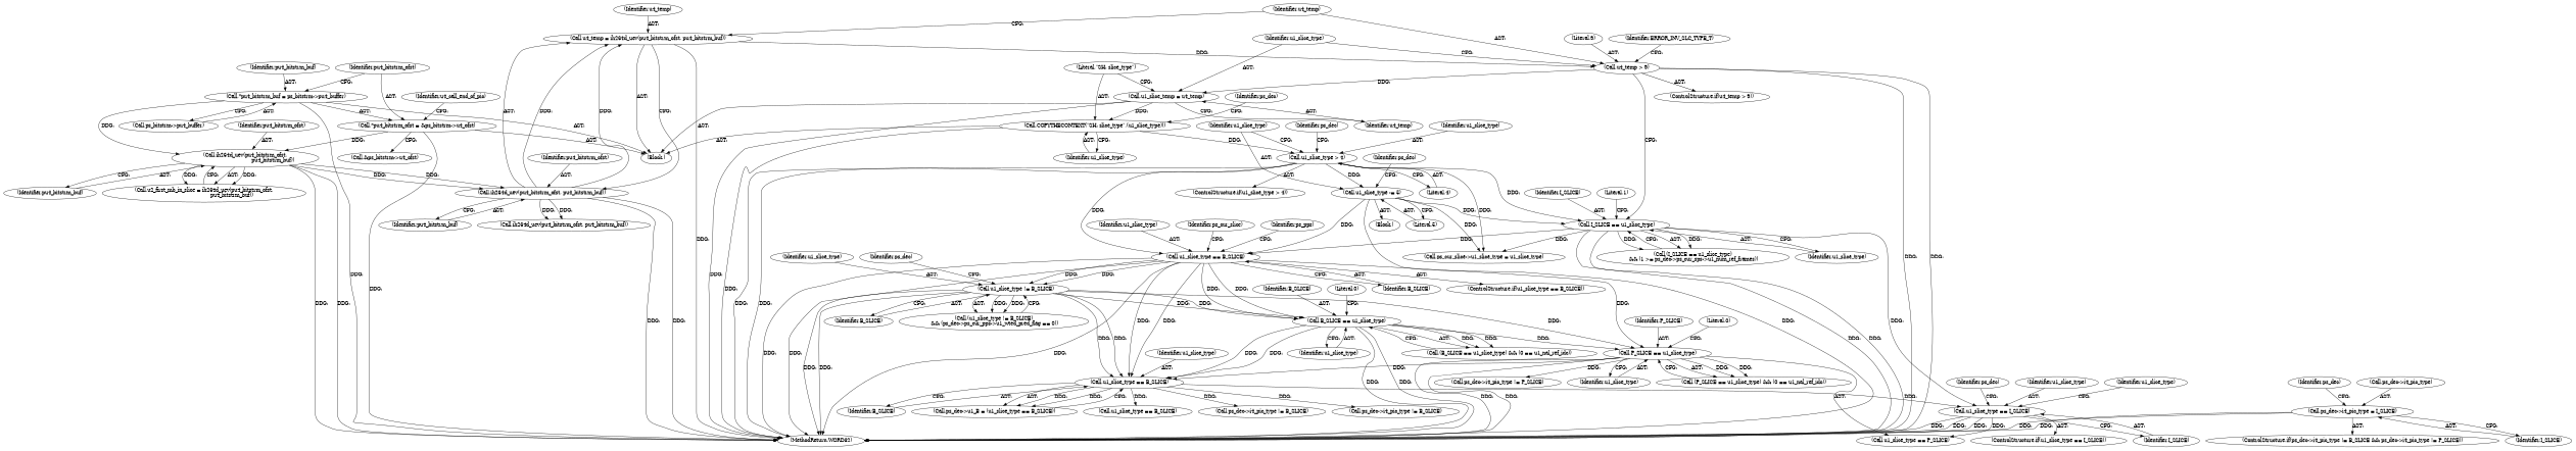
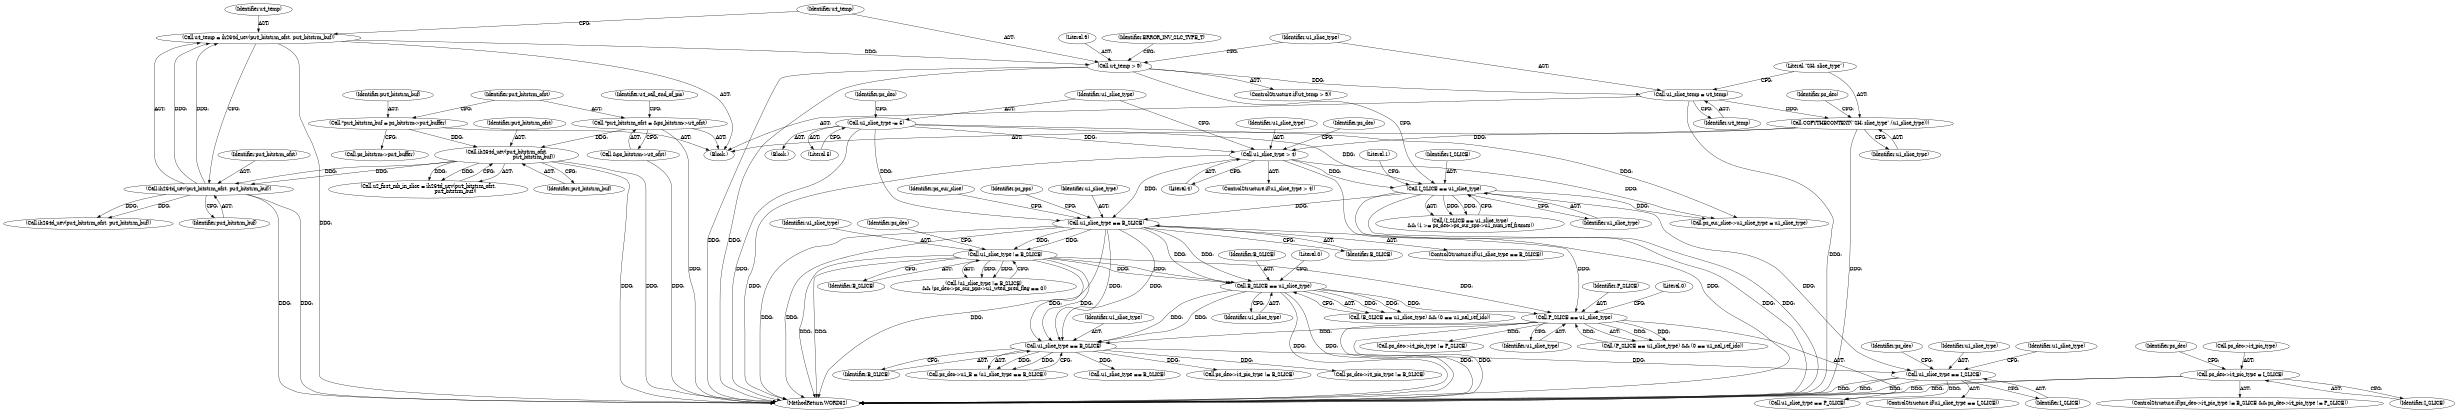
  digraph {
    n1 [label="(Call,ps_dec->i4_pic_type = I_SLICE)"]
    n2 [label="(Identifier,I_SLICE)"]
    n3 [label="(MethodReturn,WORD32)"]
    n4 [label="(ControlStructure,if(ps_dec->i4_pic_type != B_SLICE && ps_dec->i4_pic_type != P_SLICE))"]
    n5 [label="(Call,u1_slice_type == I_SLICE)"]
    n6 [label="(ControlStructure,if(u1_slice_type == I_SLICE))"]
    n7 [label="(Identifier,I_SLICE)"]
    n8 [label="(Call,u1_slice_type == P_SLICE)"]
    n9 [label="(Call,u1_slice_type == B_SLICE)"]
    n10 [label="(Call,ps_dec->i4_pic_type != B_SLICE)"]
    n11 [label="(Call,ps_dec->i4_pic_type != B_SLICE)"]
    n12 [label="(Identifier,B_SLICE)"]
    n13 [label="(Call,ps_dec->u1_B = (u1_slice_type == B_SLICE))"]
    n14 [label="(Call,u1_slice_type == B_SLICE)"]
    n15 [label="(Call,P_SLICE == u1_slice_type)"]
    n16 [label="(Identifier,u1_slice_type)"]
    n17 [label="(Call,(P_SLICE == u1_slice_type) && (0 == u1_nal_ref_idc))"]
    n18 [label="(Call,ps_dec->i4_pic_type != P_SLICE)"]
    n19 [label="(Call,B_SLICE == u1_slice_type)"]
    n20 [label="(Call,(B_SLICE == u1_slice_type) && (0 == u1_nal_ref_idc))"]
    n21 [label="(Identifier,u1_slice_type)"]
    n22 [label="(Call,u1_slice_type == B_SLICE)"]
    n23 [label="(Call,u1_slice_type != B_SLICE)"]
    n24 [label="(Identifier,B_SLICE)"]
    n25 [label="(ControlStructure,if(u1_slice_type == B_SLICE))"]
    n26 [label="(Identifier,B_SLICE)"]
    n27 [label="(Call,(u1_slice_type != B_SLICE)\n && (ps_dec->ps_cur_pps->u1_wted_pred_flag == 0))"]
    n28 [label="(Call,u1_slice_type > 4)"]
    n29 [label="(Call,u1_slice_type -= 5)"]
    n30 [label="(Call,I_SLICE == u1_slice_type)"]
    n31 [label="(Call,ps_cur_slice->u1_slice_type = u1_slice_type)"]
    n32 [label="(Literal,4)"]
    n33 [label="(ControlStructure,if(u1_slice_type > 4))"]
    n34 [label="(Block,)"]
    n35 [label="(Literal,5)"]
    n36 [label="(Call,(I_SLICE == u1_slice_type)\n && (1 >= ps_dec->ps_cur_sps->u1_num_ref_frames))"]
    n37 [label="(Identifier,u1_slice_type)"]
    n38 [label="(Call,COPYTHECONTEXT(\"SH: slice_type\",(u1_slice_type)))"]
    n39 [label="(Block,)"]
    n40 [label="(Identifier,u1_slice_type)"]
    n41 [label="(Call,u1_slice_temp = u4_temp)"]
    n42 [label="(Identifier,u4_temp)"]
    n43 [label="(Call,u4_temp > 9)"]
    n44 [label="(ControlStructure,if(u4_temp > 9))"]
    n45 [label="(Literal,9)"]
    n46 [label="(Call,u4_temp = ih264d_uev(pu4_bitstrm_ofst, pu4_bitstrm_buf))"]
    n47 [label="(Call,ih264d_uev(pu4_bitstrm_ofst, pu4_bitstrm_buf))"]
    n48 [label="(Identifier,pu4_bitstrm_buf)"]
    n49 [label="(Call,ih264d_uev(pu4_bitstrm_ofst, pu4_bitstrm_buf))"]
    n50 [label="(Call,ih264d_uev(pu4_bitstrm_ofst,\n                                     pu4_bitstrm_buf))"]
    n51 [label="(Call,u2_first_mb_in_slice = ih264d_uev(pu4_bitstrm_ofst,\n                                     pu4_bitstrm_buf))"]
    n52 [label="(Identifier,pu4_bitstrm_buf)"]
    n53 [label="(Call,*pu4_bitstrm_ofst = &ps_bitstrm->u4_ofst)"]
    n54 [label="(Call,&ps_bitstrm->u4_ofst)"]
    n55 [label="(Call,*pu4_bitstrm_buf = ps_bitstrm->pu4_buffer)"]
    n56 [label="(Call,ps_bitstrm->pu4_buffer)"]
    n57 [label="(Identifier,u4_temp)"]
    n58 [label="(Identifier,ps_dec)"]
    n59 [label="(Identifier,P_SLICE)"]
    n60 [label="(Identifier,ps_dec)"]
    n61 [label="(Identifier,u1_slice_type)"]
    n62 [label="(Identifier,I_SLICE)"]
    n63 [label="(Identifier,u1_slice_type)"]
    n64 [label="(Identifier,ps_dec)"]
    n65 [label="(Identifier,ps_dec)"]
    n66 [label="(Identifier,pu4_bitstrm_ofst)"]
    n67 [label="(Identifier,u1_slice_type)"]
    n68 [label="(Call,ps_dec->i4_pic_type)"]
    n69 [label="(Literal,0)"]
    n70 [label="(Identifier,u4_call_end_of_pic)"]
    n71 [label="(Identifier,ps_cur_slice)"]
    n72 [label="(Identifier,ERROR_INV_SLC_TYPE_T)"]
    n73 [label="(Identifier,B_SLICE)"]
    n74 [label="(Identifier,u1_slice_type)"]
    n75 [label="(Identifier,ps_dec)"]
    n76 [label="(Identifier,ps_pps)"]
    n77 [label="(Literal,0)"]
    n78 [label="(Identifier,u4_temp)"]
    n79 [label="(Identifier,u1_slice_type)"]
    n80 [label="(Identifier,ps_dec)"]
    n81 [label="(Identifier,pu4_bitstrm_ofst)"]
    n82 [label="(Identifier,u1_slice_type)"]
    n83 [label="(Identifier,pu4_bitstrm_ofst)"]
    n84 [label="(Literal,1)"]
    n85 [label="(Identifier,u1_slice_type)"]
    n86 [label="(Identifier,pu4_bitstrm_buf)"]
    n87 [label="(Literal,\"SH: slice_type\")"]
    n88 [label="(Identifier,u1_slice_type)"]
    n1 -> n2 [label="CFG: "]
    n1 -> n3 [label="DDG: "]
    n1 -> n3 [label="DDG: "]
    n1 -> n4 [label="AST: "]
    n2 -> n1 [label="AST: "]
    n5 -> n3 [label="DDG: "]
    n5 -> n3 [label="DDG: "]
    n5 -> n3 [label="DDG: "]
    n5 -> n6 [label="AST: "]
    n5 -> n7 [label="CFG: "]
    n5 -> n8 [label="DDG: "]
    n7 -> n5 [label="AST: "]
    n9 -> n5 [label="DDG: "]
    n9 -> n10 [label="DDG: "]
    n9 -> n11 [label="DDG: "]
    n9 -> n12 [label="CFG: "]
    n9 -> n13 [label="AST: "]
    n9 -> n13 [label="DDG: "]
    n9 -> n13 [label="DDG: "]
    n9 -> n14 [label="DDG: "]
    n12 -> n9 [label="AST: "]
    n13 -> n9 [label="CFG: "]
    n15 -> n3 [label="DDG: "]
    n15 -> n3 [label="DDG: "]
    n15 -> n8 [label="AST: "]
    n15 -> n9 [label="DDG: "]
    n15 -> n16 [label="CFG: "]
    n15 -> n17 [label="AST: "]
    n15 -> n17 [label="DDG: "]
    n15 -> n17 [label="DDG: "]
    n15 -> n18 [label="DDG: "]
    n16 -> n15 [label="AST: "]
-   n17 -> n15 [label="CFG: "]
+   n17 -> n15 [label="DDG: "]
    n19 -> n3 [label="DDG: "]
    n19 -> n3 [label="DDG: "]
    n19 -> n9 [label="DDG: "]
    n19 -> n9 [label="DDG: "]
    n19 -> n15 [label="DDG: "]
    n19 -> n20 [label="AST: "]
    n19 -> n20 [label="DDG: "]
    n19 -> n20 [label="DDG: "]
    n19 -> n21 [label="CFG: "]
    n20 -> n19 [label="CFG: "]
    n21 -> n19 [label="AST: "]
    n22 -> n3 [label="DDG: "]
    n22 -> n3 [label="DDG: "]
    n22 -> n3 [label="DDG: "]
    n22 -> n9 [label="DDG: "]
    n22 -> n9 [label="DDG: "]
    n22 -> n15 [label="DDG: "]
    n22 -> n19 [label="DDG: "]
    n22 -> n19 [label="DDG: "]
    n22 -> n23 [label="DDG: "]
    n22 -> n23 [label="DDG: "]
    n22 -> n24 [label="CFG: "]
    n22 -> n25 [label="AST: "]
    n23 -> n3 [label="DDG: "]
    n23 -> n3 [label="DDG: "]
    n23 -> n9 [label="DDG: "]
    n23 -> n9 [label="DDG: "]
    n23 -> n15 [label="DDG: "]
    n23 -> n19 [label="DDG: "]
    n23 -> n19 [label="DDG: "]
    n23 -> n26 [label="CFG: "]
    n23 -> n27 [label="AST: "]
    n23 -> n27 [label="DDG: "]
    n23 -> n27 [label="DDG: "]
    n24 -> n22 [label="AST: "]
    n26 -> n23 [label="AST: "]
    n27 -> n23 [label="CFG: "]
    n28 -> n3 [label="DDG: "]
    n28 -> n3 [label="DDG: "]
    n28 -> n22 [label="DDG: "]
-   n28 -> n29 [label="DDG: "]
+   n29 -> n28 [label="DDG: "]
    n28 -> n30 [label="DDG: "]
    n28 -> n31 [label="DDG: "]
    n28 -> n32 [label="CFG: "]
    n28 -> n33 [label="AST: "]
    n29 -> n3 [label="DDG: "]
    n29 -> n22 [label="DDG: "]
    n29 -> n30 [label="DDG: "]
    n29 -> n31 [label="DDG: "]
    n29 -> n34 [label="AST: "]
-   n29 -> n35 [label="CFG: "]
+   n29 -> n35 [label="AST: "]
    n30 -> n3 [label="DDG: "]
    n30 -> n3 [label="DDG: "]
    n30 -> n5 [label="DDG: "]
    n30 -> n22 [label="DDG: "]
    n30 -> n31 [label="DDG: "]
    n30 -> n36 [label="AST: "]
    n30 -> n36 [label="DDG: "]
    n30 -> n36 [label="DDG: "]
    n30 -> n37 [label="CFG: "]
    n32 -> n28 [label="AST: "]
-   n35 -> n29 [label="AST: "]
+   n35 -> n29 [label="CFG: "]
    n36 -> n30 [label="CFG: "]
    n37 -> n30 [label="AST: "]
    n38 -> n3 [label="DDG: "]
    n38 -> n28 [label="DDG: "]
    n38 -> n39 [label="AST: "]
    n38 -> n40 [label="CFG: "]
    n40 -> n38 [label="AST: "]
    n41 -> n3 [label="DDG: "]
    n41 -> n38 [label="DDG: "]
    n41 -> n39 [label="AST: "]
    n41 -> n42 [label="CFG: "]
    n42 -> n41 [label="AST: "]
    n43 -> n3 [label="DDG: "]
    n43 -> n3 [label="DDG: "]
    n43 -> n30 [label="CFG: "]
    n43 -> n41 [label="DDG: "]
    n43 -> n44 [label="AST: "]
    n45 -> n43 [label="AST: "]
    n46 -> n3 [label="DDG: "]
    n46 -> n39 [label="AST: "]
    n46 -> n43 [label="DDG: "]
    n46 -> n47 [label="CFG: "]
    n47 -> n3 [label="DDG: "]
    n47 -> n3 [label="DDG: "]
    n47 -> n46 [label="AST: "]
    n47 -> n46 [label="DDG: "]
    n47 -> n46 [label="DDG: "]
    n47 -> n48 [label="CFG: "]
    n47 -> n49 [label="DDG: "]
    n47 -> n49 [label="DDG: "]
    n48 -> n47 [label="AST: "]
    n50 -> n3 [label="DDG: "]
    n50 -> n3 [label="DDG: "]
    n50 -> n47 [label="DDG: "]
    n50 -> n47 [label="DDG: "]
    n50 -> n51 [label="AST: "]
    n50 -> n51 [label="DDG: "]
    n50 -> n51 [label="DDG: "]
    n50 -> n52 [label="CFG: "]
    n51 -> n50 [label="CFG: "]
    n52 -> n50 [label="AST: "]
    n53 -> n3 [label="DDG: "]
    n53 -> n39 [label="AST: "]
    n53 -> n50 [label="DDG: "]
    n53 -> n54 [label="CFG: "]
-   n55 -> n53 [label="AST: "]
-   n55 -> n3 [label="DDG: "]
+   n54 -> n53 [label="AST: "]
+   n54 -> n3 [label="DDG: "]
    n55 -> n39 [label="AST: "]
    n55 -> n50 [label="DDG: "]
    n55 -> n56 [label="CFG: "]
-   n56 -> n55 [label="AST: "]
    n57 -> n43 [label="AST: "]
    n57 -> n46 [label="CFG: "]
    n58 -> n28 [label="CFG: "]
    n59 -> n15 [label="AST: "]
    n60 -> n5 [label="CFG: "]
    n61 -> n9 [label="AST: "]
    n62 -> n30 [label="AST: "]
    n63 -> n28 [label="CFG: "]
    n63 -> n29 [label="AST: "]
    n64 -> n38 [label="CFG: "]
    n65 -> n1 [label="CFG: "]
    n66 -> n50 [label="AST: "]
    n67 -> n22 [label="AST: "]
    n68 -> n1 [label="AST: "]
    n69 -> n15 [label="CFG: "]
    n70 -> n53 [label="CFG: "]
    n71 -> n22 [label="CFG: "]
    n72 -> n43 [label="CFG: "]
    n73 -> n19 [label="AST: "]
    n74 -> n23 [label="AST: "]
    n75 -> n23 [label="CFG: "]
    n76 -> n22 [label="CFG: "]
    n77 -> n19 [label="CFG: "]
    n78 -> n46 [label="AST: "]
    n79 -> n41 [label="AST: "]
    n79 -> n43 [label="CFG: "]
    n80 -> n29 [label="CFG: "]
    n81 -> n47 [label="AST: "]
    n82 -> n5 [label="AST: "]
    n83 -> n53 [label="AST: "]
    n83 -> n55 [label="CFG: "]
    n84 -> n30 [label="CFG: "]
    n85 -> n28 [label="AST: "]
    n86 -> n55 [label="AST: "]
    n87 -> n38 [label="AST: "]
    n87 -> n41 [label="CFG: "]
    n88 -> n5 [label="CFG: "]
  }
